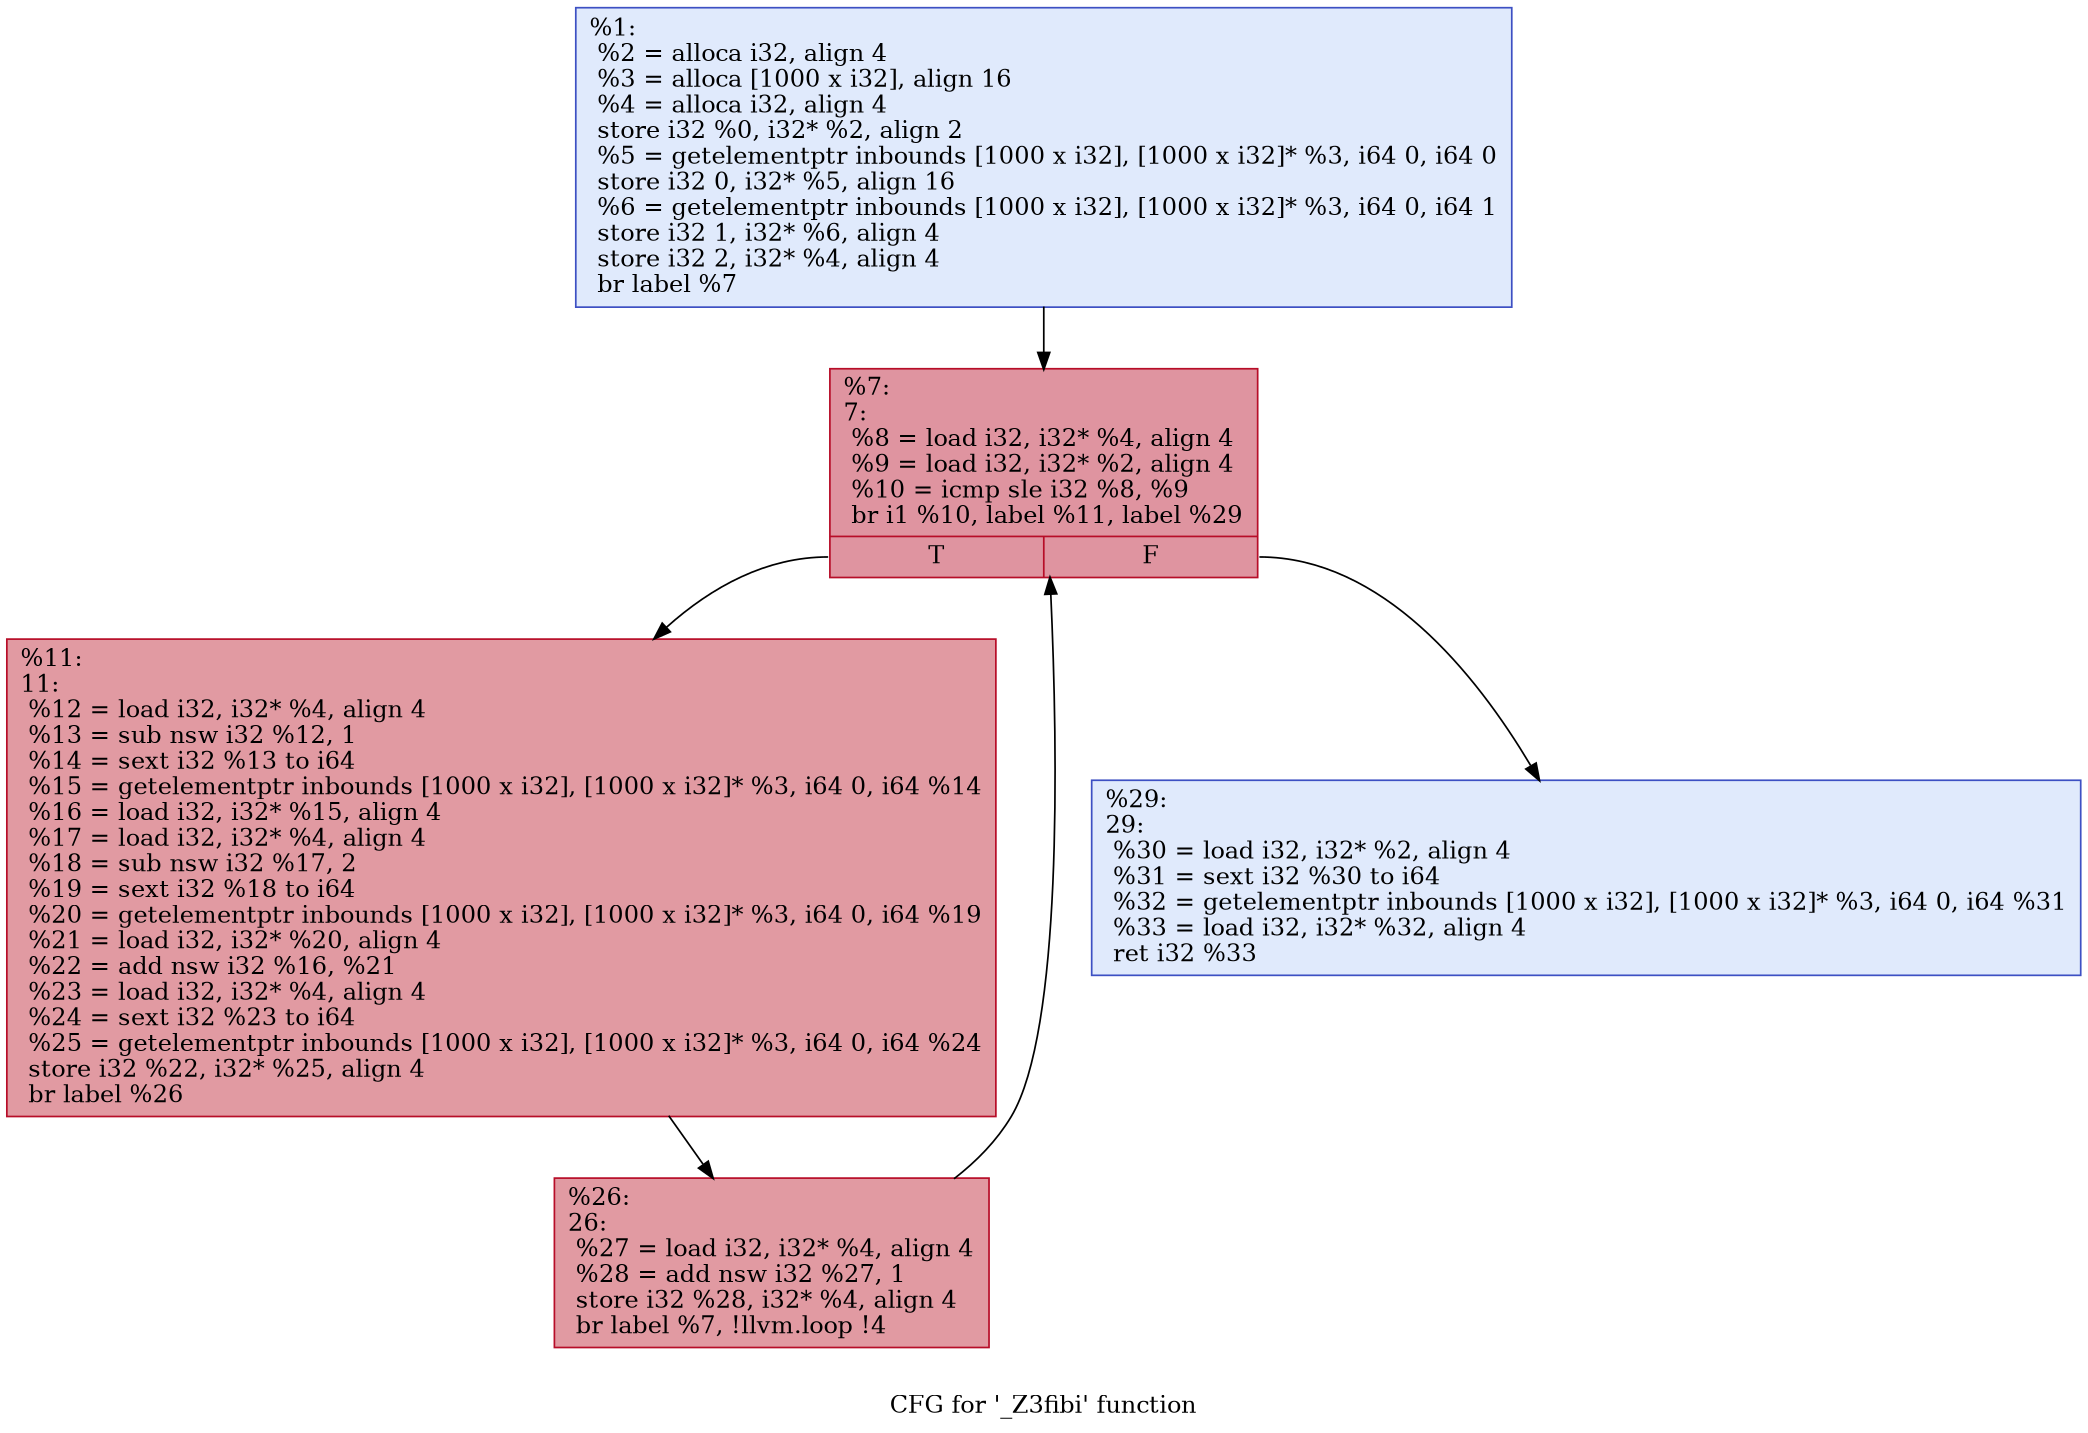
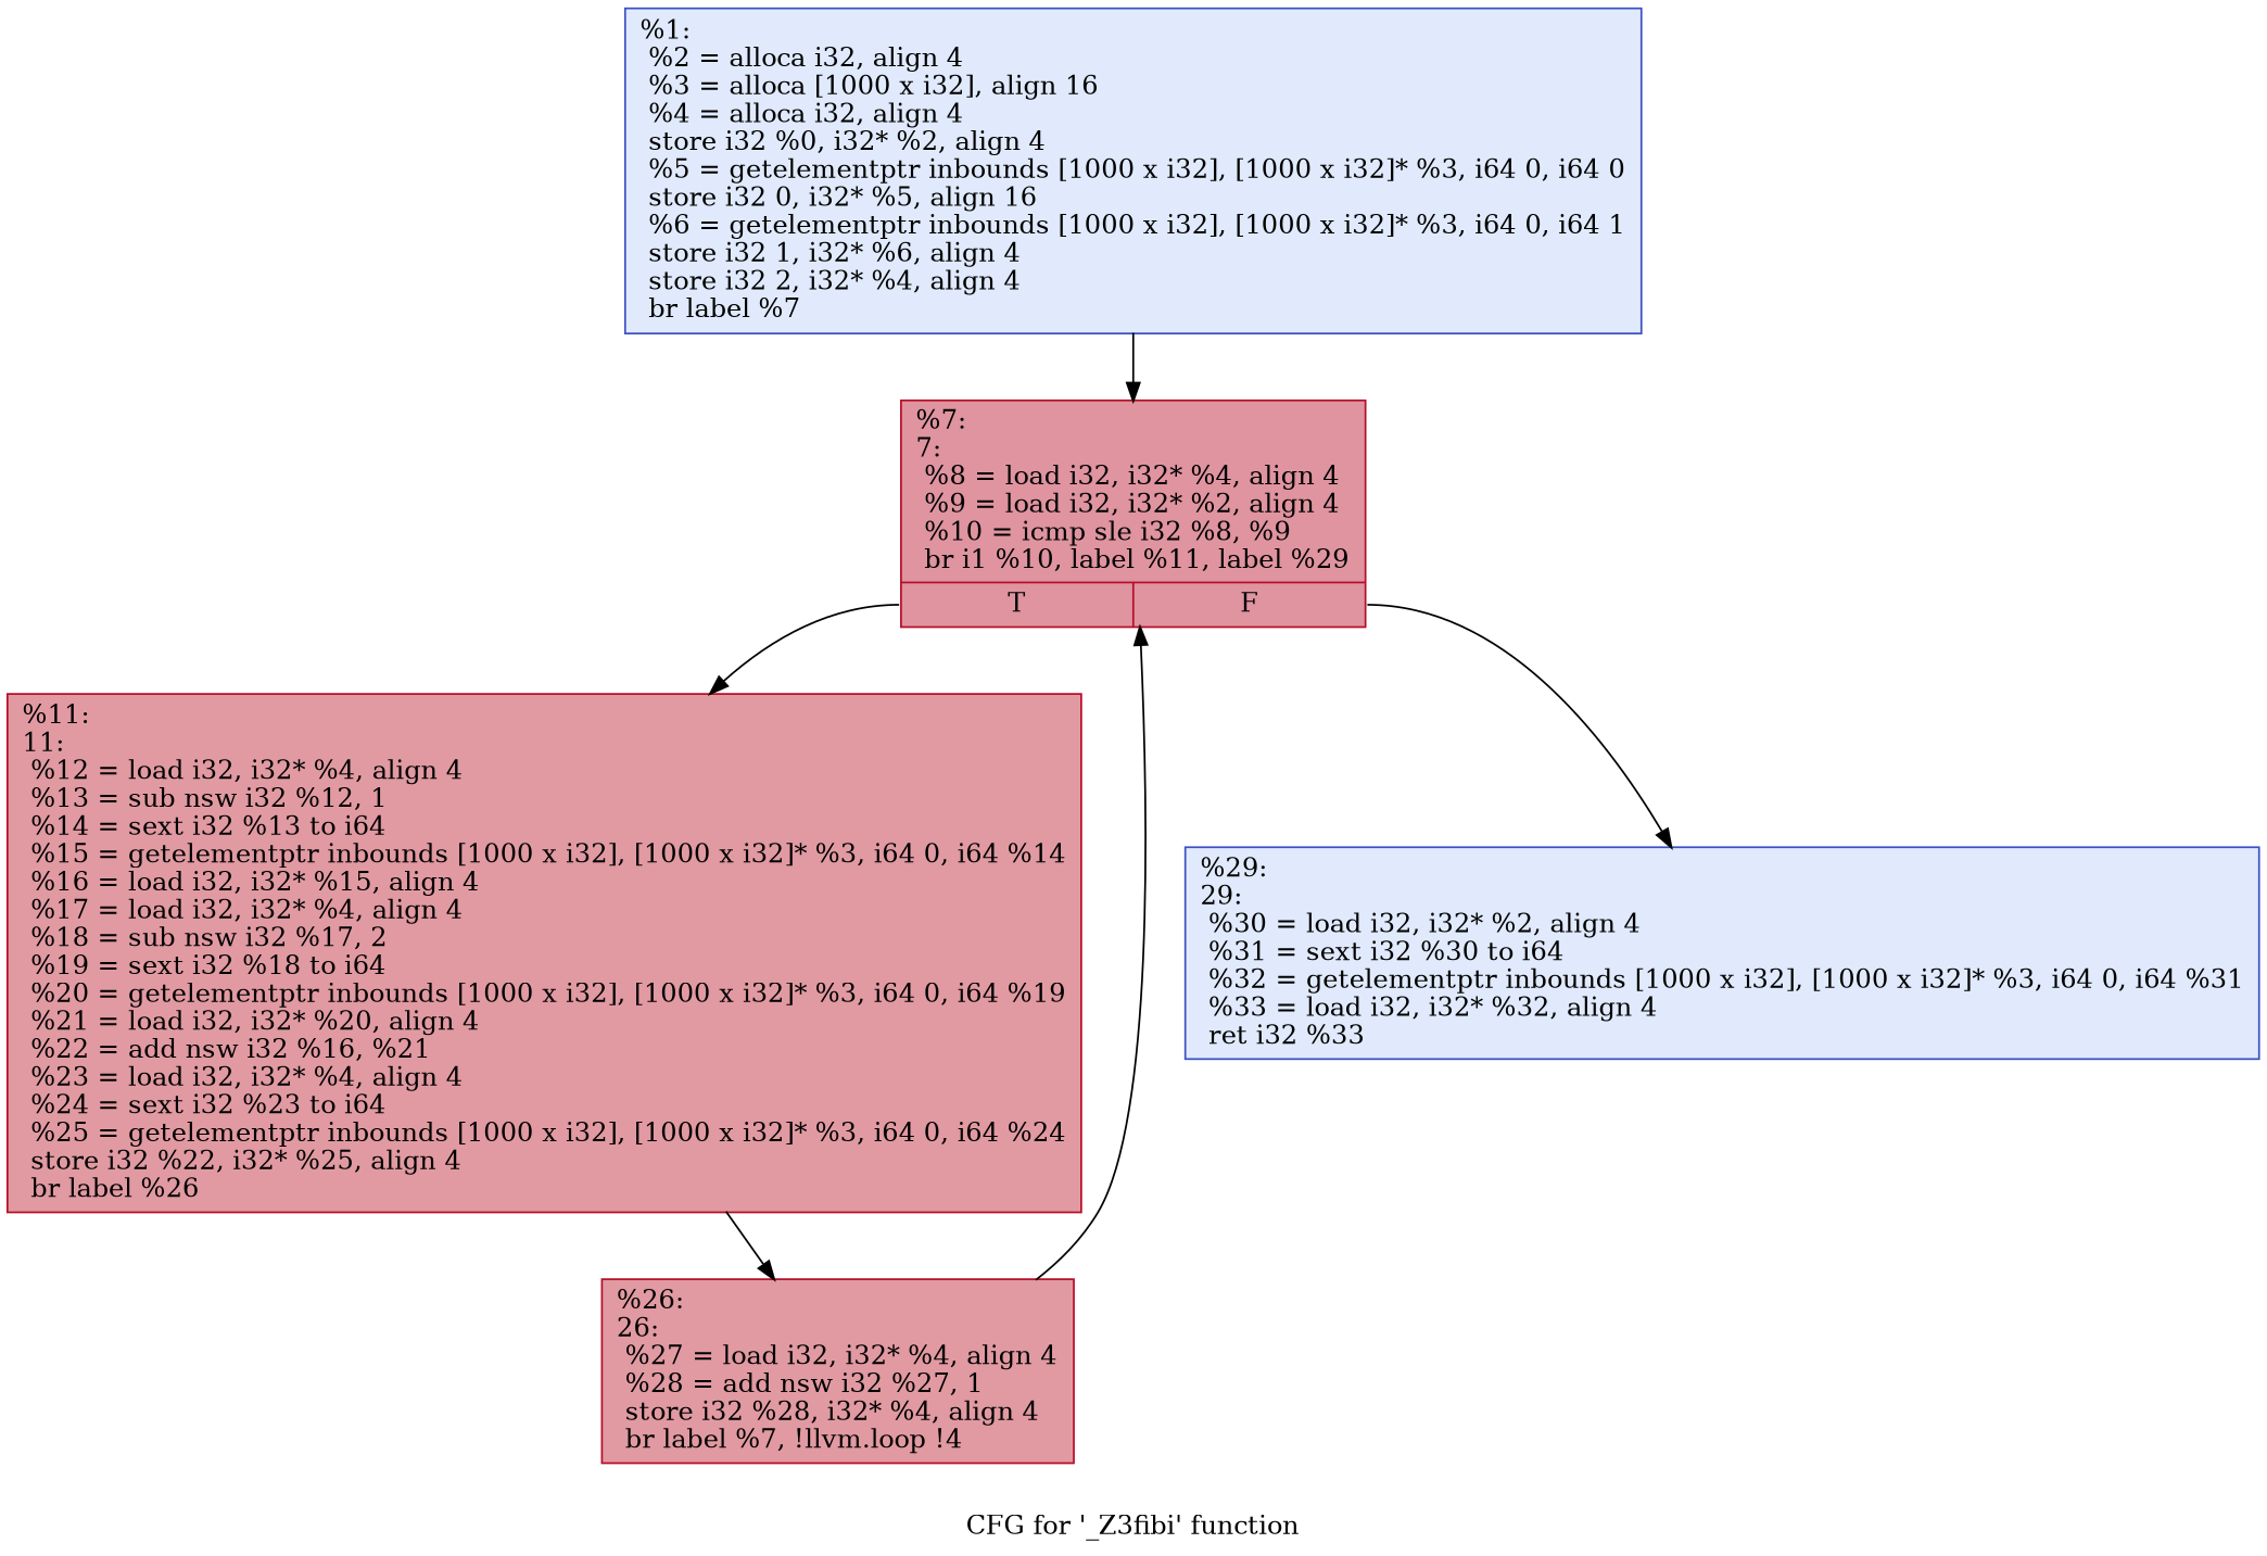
  digraph {
    label="CFG for '_Z3fibi' function"
    node [color="#b70d28ff" fillcolor="#b9d0f970" shape=record style=filled]
-   n1 [color="#3d50c3ff" label="{%1:\l  %2 = alloca i32, align 4\l  %3 = alloca [1000 x i32], align 16\l  %4 = alloca i32, align 4\l  store i32 %0, i32* %2, align 2\l  %5 = getelementptr inbounds [1000 x i32], [1000 x i32]* %3, i64 0, i64 0\l  store i32 0, i32* %5, align 16\l  %6 = getelementptr inbounds [1000 x i32], [1000 x i32]* %3, i64 0, i64 1\l  store i32 1, i32* %6, align 4\l  store i32 2, i32* %4, align 4\l  br label %7\l}"]
+   n1 [color="#3d50c3ff" label="{%1:\l  %2 = alloca i32, align 4\l  %3 = alloca [1000 x i32], align 16\l  %4 = alloca i32, align 4\l  store i32 %0, i32* %2, align 4\l  %5 = getelementptr inbounds [1000 x i32], [1000 x i32]* %3, i64 0, i64 0\l  store i32 0, i32* %5, align 16\l  %6 = getelementptr inbounds [1000 x i32], [1000 x i32]* %3, i64 0, i64 1\l  store i32 1, i32* %6, align 4\l  store i32 2, i32* %4, align 4\l  br label %7\l}"]
    n2 [fillcolor="#b70d2870" label="{%7:\l7:                                                \l  %8 = load i32, i32* %4, align 4\l  %9 = load i32, i32* %2, align 4\l  %10 = icmp sle i32 %8, %9\l  br i1 %10, label %11, label %29\l|{<s0>T|<s1>F}}"]
    n3 [fillcolor="#bb1b2c70" label="{%11:\l11:                                               \l  %12 = load i32, i32* %4, align 4\l  %13 = sub nsw i32 %12, 1\l  %14 = sext i32 %13 to i64\l  %15 = getelementptr inbounds [1000 x i32], [1000 x i32]* %3, i64 0, i64 %14\l  %16 = load i32, i32* %15, align 4\l  %17 = load i32, i32* %4, align 4\l  %18 = sub nsw i32 %17, 2\l  %19 = sext i32 %18 to i64\l  %20 = getelementptr inbounds [1000 x i32], [1000 x i32]* %3, i64 0, i64 %19\l  %21 = load i32, i32* %20, align 4\l  %22 = add nsw i32 %16, %21\l  %23 = load i32, i32* %4, align 4\l  %24 = sext i32 %23 to i64\l  %25 = getelementptr inbounds [1000 x i32], [1000 x i32]* %3, i64 0, i64 %24\l  store i32 %22, i32* %25, align 4\l  br label %26\l}"]
    n4 [color="#3d50c3ff" label="{%29:\l29:                                               \l  %30 = load i32, i32* %2, align 4\l  %31 = sext i32 %30 to i64\l  %32 = getelementptr inbounds [1000 x i32], [1000 x i32]* %3, i64 0, i64 %31\l  %33 = load i32, i32* %32, align 4\l  ret i32 %33\l}"]
    n5 [fillcolor="#bb1b2c70" label="{%26:\l26:                                               \l  %27 = load i32, i32* %4, align 4\l  %28 = add nsw i32 %27, 1\l  store i32 %28, i32* %4, align 4\l  br label %7, !llvm.loop !4\l}"]
    n1 -> n2
    n2 -> n3 [tailport=s0]
    n2 -> n4 [tailport=s1]
    n3 -> n5
    n5 -> n2
  }
